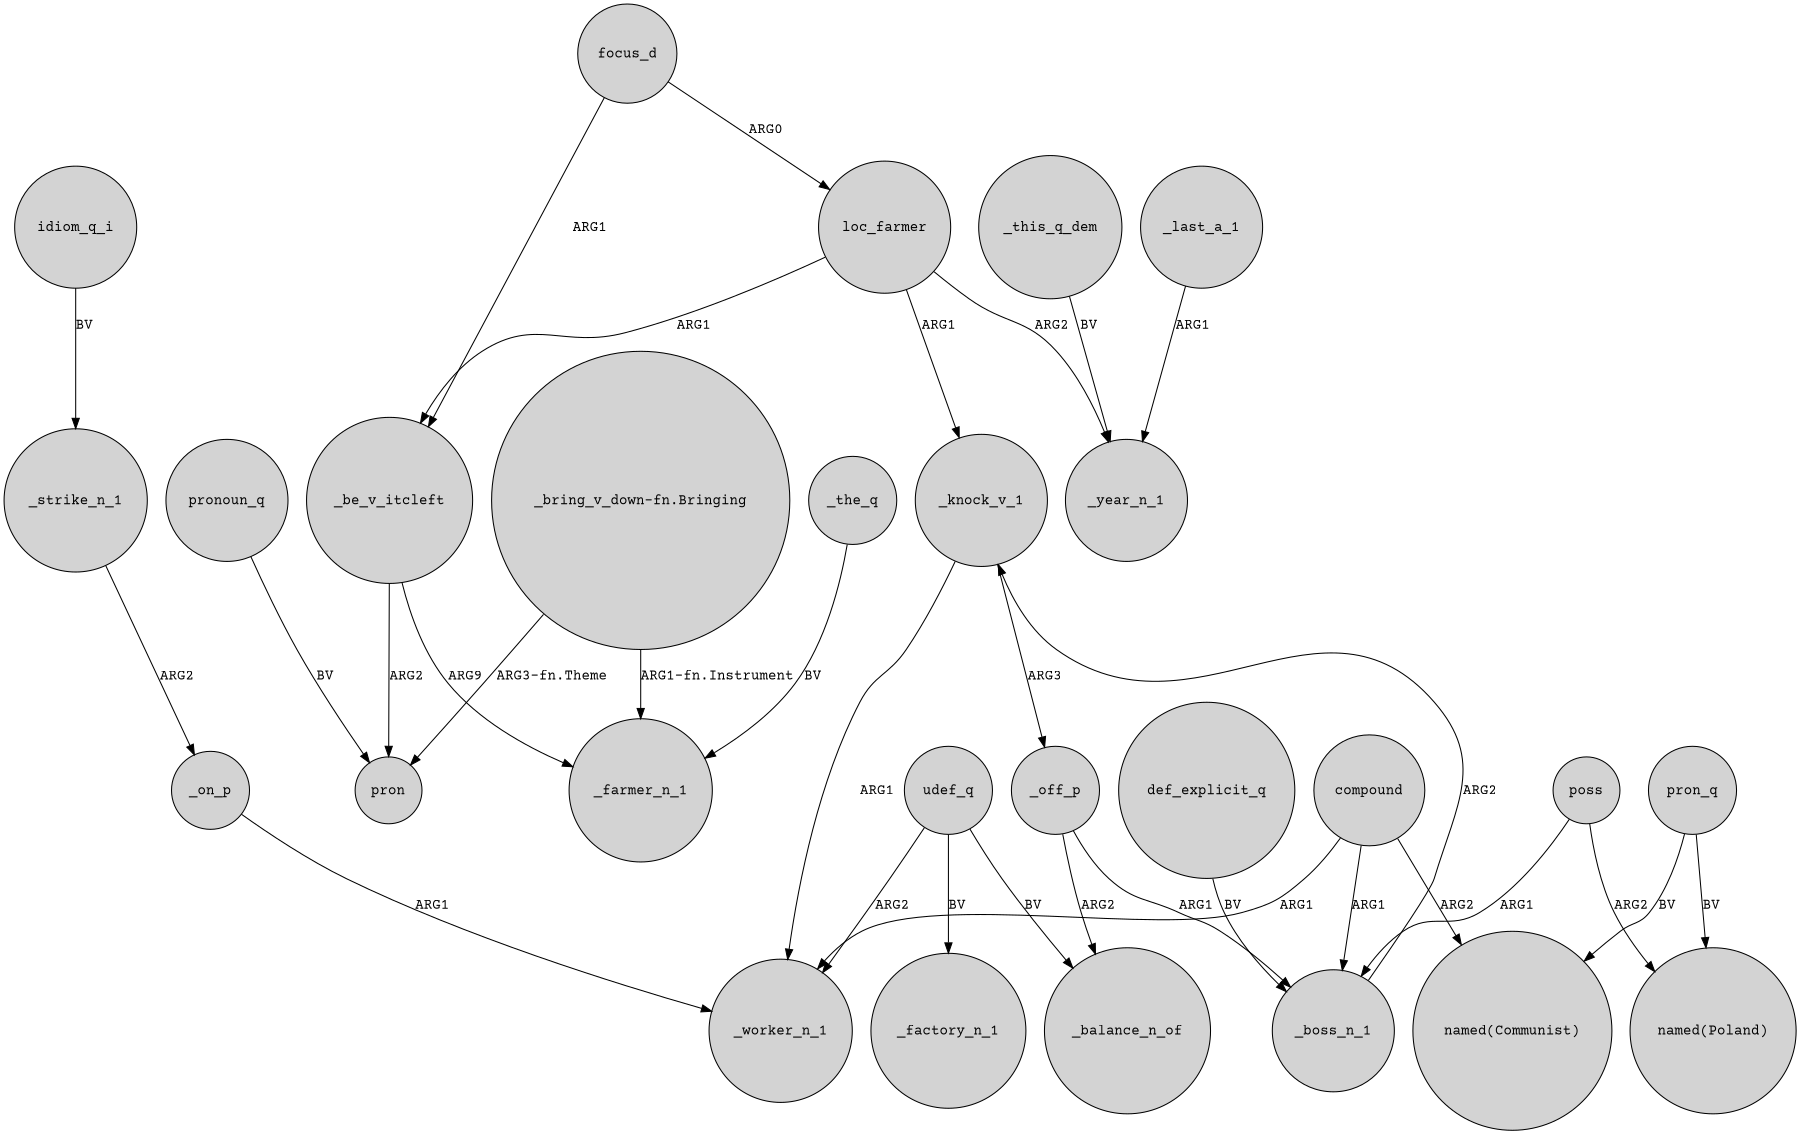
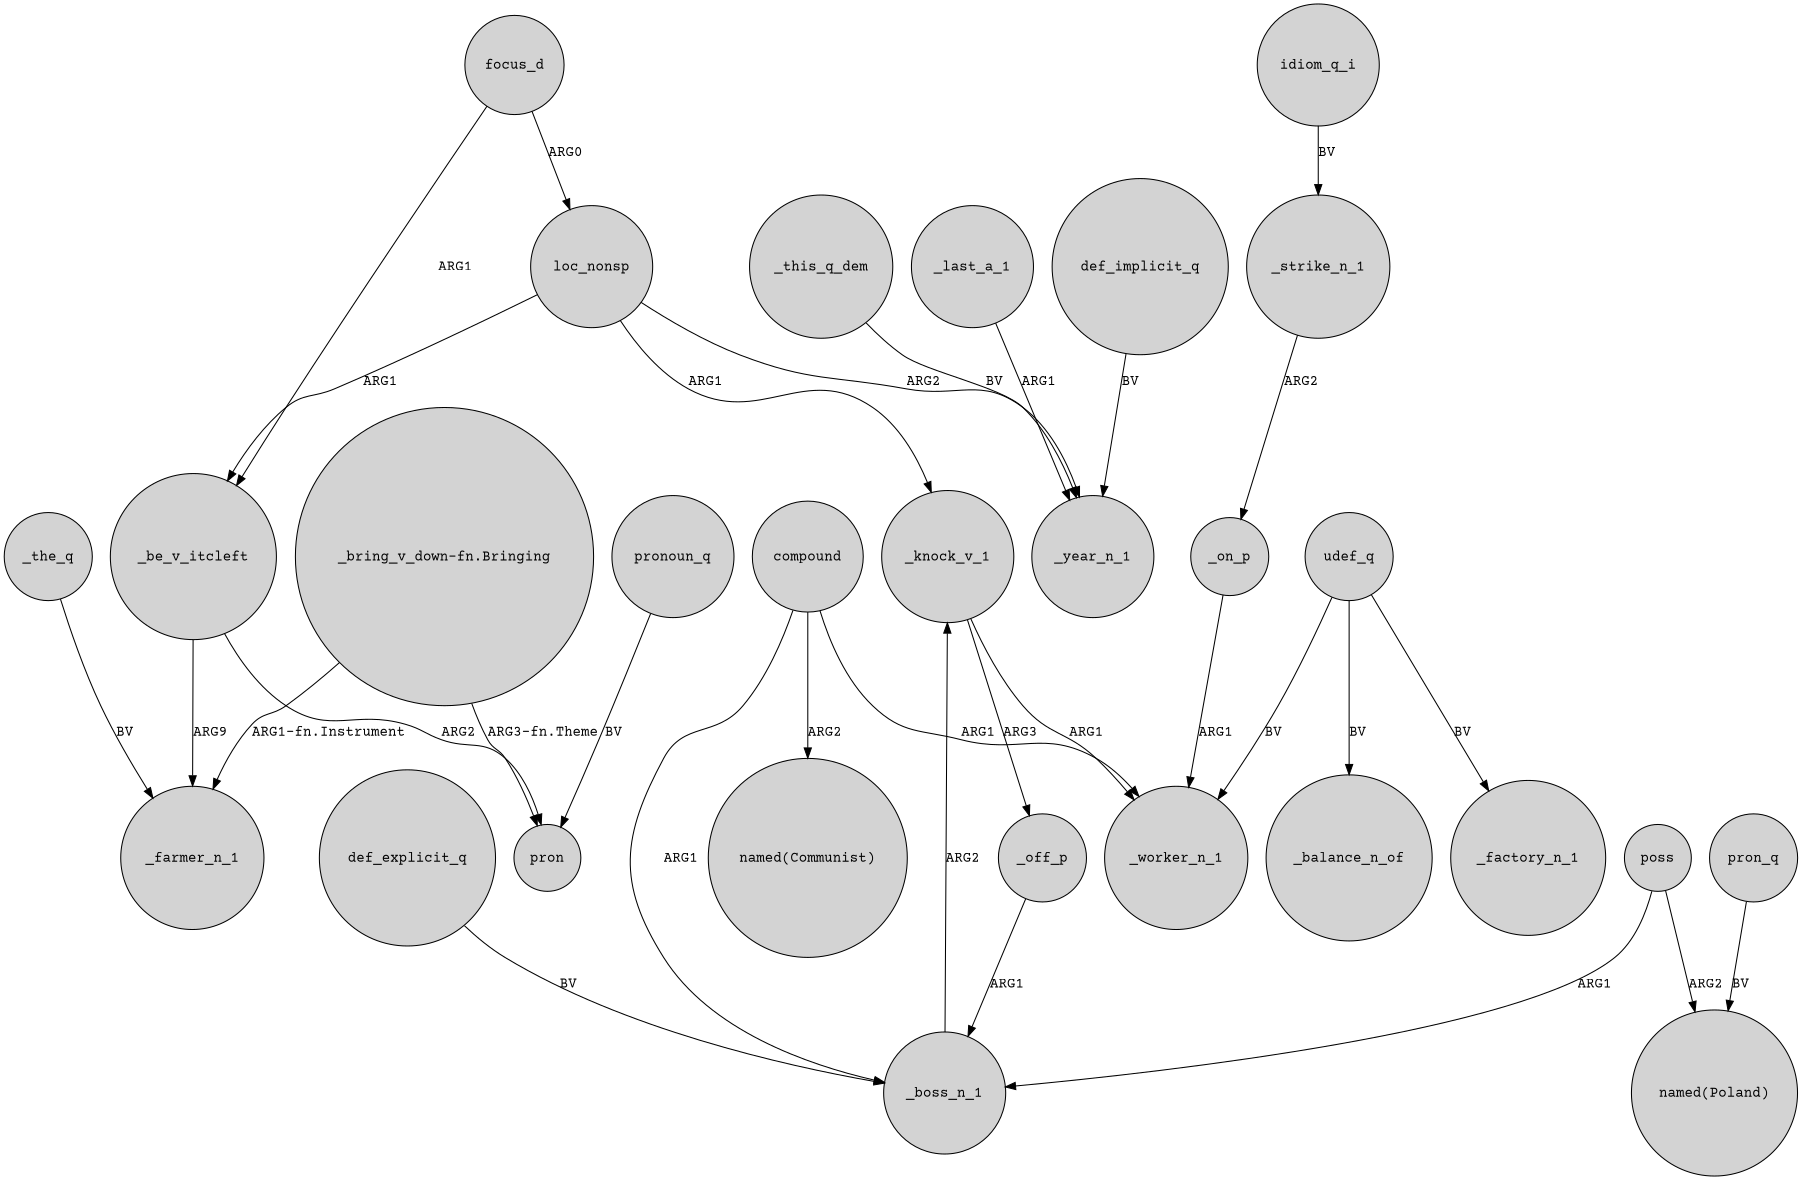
  digraph {
    fontname="Courier Prime"
    node [fontname="Courier Prime" shape=circle style=filled]
    edge [fontname="Courier Prime"]
    focus_d
-   loc_nonsp [label=loc_farmer]
+   loc_nonsp
    _be_v_itcleft
    _year_n_1
    _knock_v_1
    _farmer_n_1
    pron
    _worker_n_1
    _off_p
    "_bring_v_down-fn.Bringing"
    _on_p
    _strike_n_1
+   def_implicit_q
    udef_q
    _balance_n_of
    _factory_n_1
    _this_q_dem
    _the_q
    compound
    _boss_n_1
    "named(Communist)"
    n22 [label=pron_q]
    "named(Poland)"
    poss
    pronoun_q
    _last_a_1
    idiom_q_i
    def_explicit_q
    focus_d -> loc_nonsp [label=ARG0]
    focus_d -> _be_v_itcleft [label=ARG1]
    loc_nonsp -> _be_v_itcleft [label=ARG1]
    loc_nonsp -> _year_n_1 [label=ARG2]
    loc_nonsp -> _knock_v_1 [label=ARG1]
    _be_v_itcleft -> _farmer_n_1 [label=ARG9]
    _be_v_itcleft -> pron [label=ARG2]
    _knock_v_1 -> _worker_n_1 [label=ARG1]
    _knock_v_1 -> _off_p [label=ARG3]
-   _off_p -> _balance_n_of [label=ARG2]
    _off_p -> _boss_n_1 [label=ARG1]
    "_bring_v_down-fn.Bringing" -> _farmer_n_1 [label="ARG1-fn.Instrument"]
    "_bring_v_down-fn.Bringing" -> pron [label="ARG3-fn.Theme"]
    _on_p -> _worker_n_1 [label=ARG1]
    _strike_n_1 -> _on_p [label=ARG2]
-   udef_q -> _worker_n_1 [label=ARG2]
+   def_implicit_q -> _year_n_1 [label=BV]
+   udef_q -> _worker_n_1 [label=BV]
    udef_q -> _balance_n_of [label=BV]
    udef_q -> _factory_n_1 [label=BV]
    _this_q_dem -> _year_n_1 [label=BV]
    _the_q -> _farmer_n_1 [label=BV]
    compound -> _worker_n_1 [label=ARG1]
    compound -> _boss_n_1 [label=ARG1]
    compound -> "named(Communist)" [label=ARG2]
    _boss_n_1 -> _knock_v_1 [label=ARG2]
-   n22 -> "named(Communist)" [label=BV]
    n22 -> "named(Poland)" [label=BV]
    poss -> _boss_n_1 [label=ARG1]
    poss -> "named(Poland)" [label=ARG2]
    pronoun_q -> pron [label=BV]
    _last_a_1 -> _year_n_1 [label=ARG1]
    idiom_q_i -> _strike_n_1 [label=BV]
    def_explicit_q -> _boss_n_1 [label=BV]
  }
